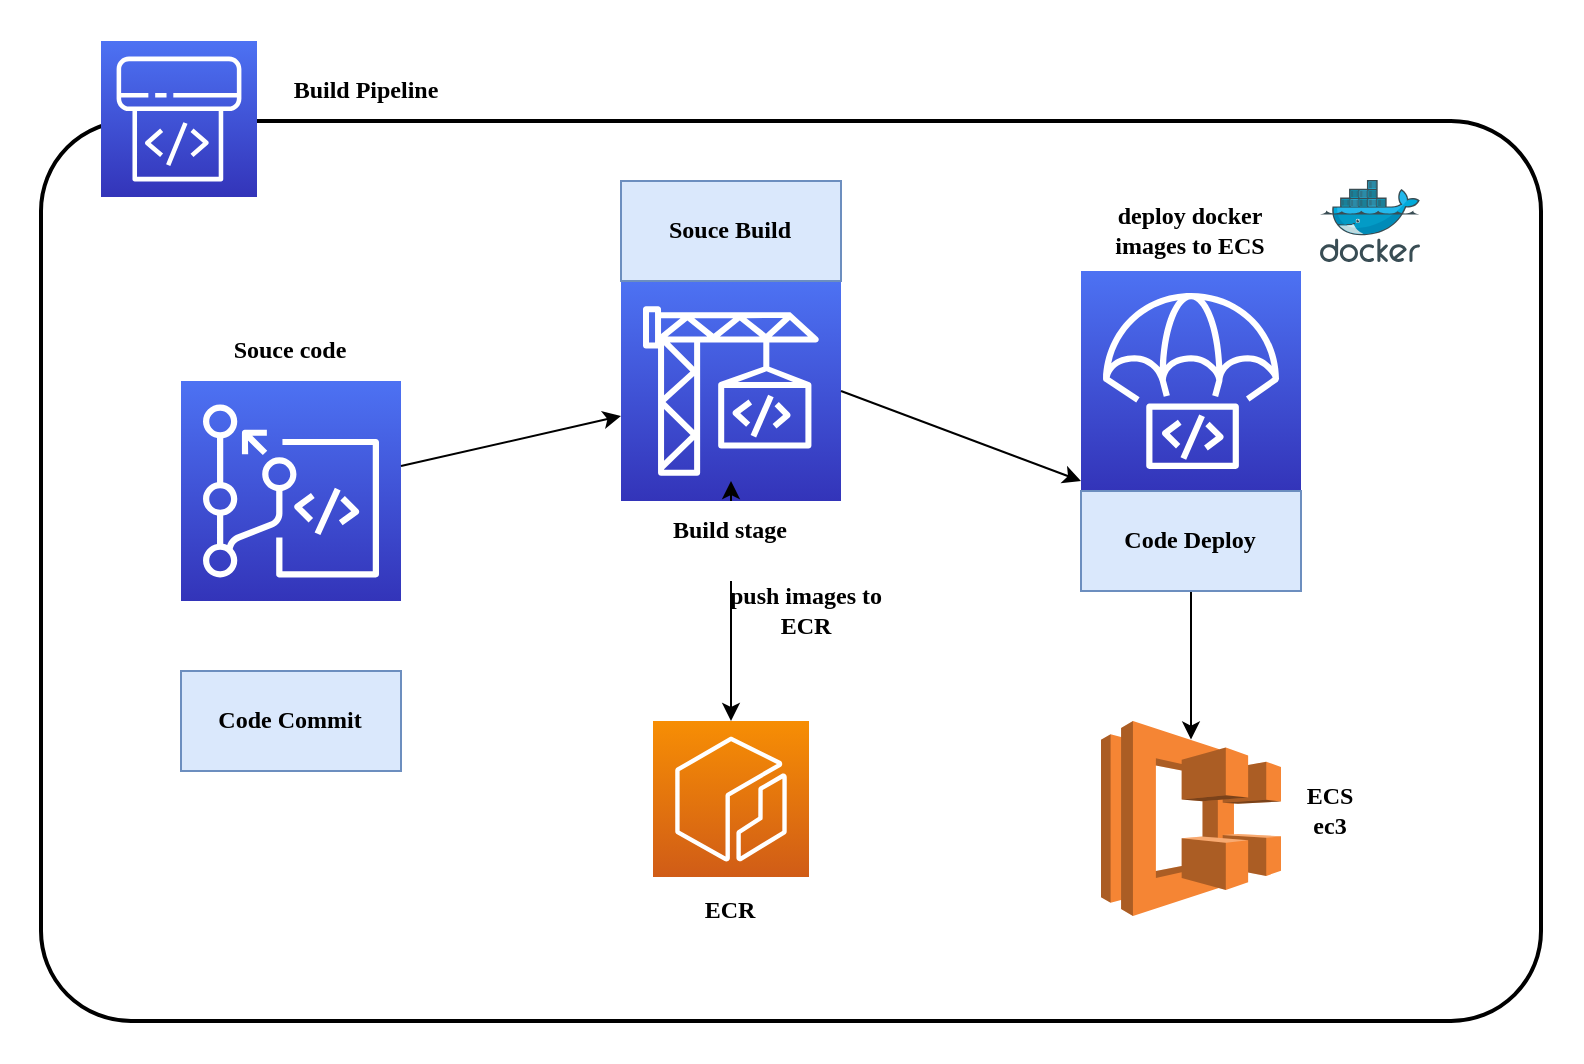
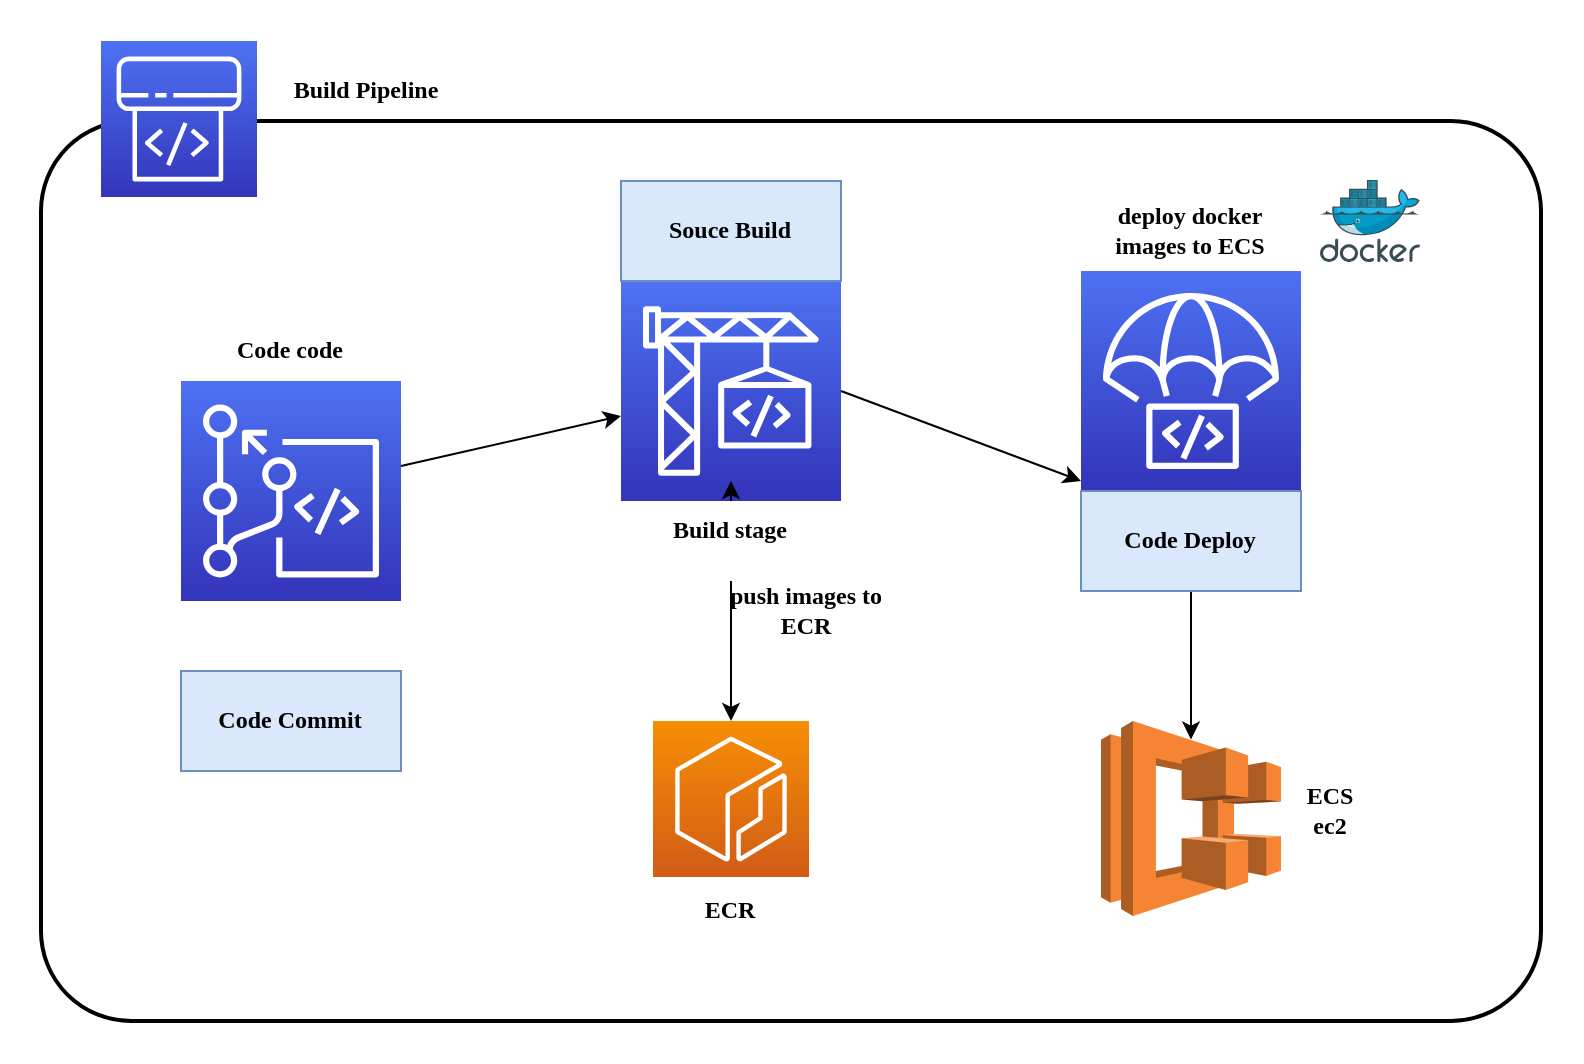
  <mxCell id="0" />
  <mxCell id="1" parent="0" />
  <mxCell id="2" value="" style="rounded=1;arcSize=10;dashed=0;fillColor=none;gradientColor=none;strokeWidth=2;" parent="1" vertex="1"><mxGeometry x="20" y="60" width="750" height="450" as="geometry" /></mxCell>
  <mxCell id="3" value="" style="sketch=0;points=[[0,0,0],[0.25,0,0],[0.5,0,0],[0.75,0,0],[1,0,0],[0,1,0],[0.25,1,0],[0.5,1,0],[0.75,1,0],[1,1,0],[0,0.25,0],[0,0.5,0],[0,0.75,0],[1,0.25,0],[1,0.5,0],[1,0.75,0]];outlineConnect=0;fontColor=#232F3E;gradientColor=#4D72F3;gradientDirection=north;fillColor=#3334B9;strokeColor=#ffffff;dashed=0;verticalLabelPosition=bottom;verticalAlign=top;align=center;html=1;fontSize=12;fontStyle=0;aspect=fixed;shape=mxgraph.aws4.resourceIcon;resIcon=mxgraph.aws4.codebuild;" parent="1" vertex="1"><mxGeometry x="310" y="140" width="110" height="110" as="geometry" /></mxCell>
  <mxCell id="4" value="" style="sketch=0;points=[[0,0,0],[0.25,0,0],[0.5,0,0],[0.75,0,0],[1,0,0],[0,1,0],[0.25,1,0],[0.5,1,0],[0.75,1,0],[1,1,0],[0,0.25,0],[0,0.5,0],[0,0.75,0],[1,0.25,0],[1,0.5,0],[1,0.75,0]];outlineConnect=0;fontColor=#232F3E;gradientColor=#4D72F3;gradientDirection=north;fillColor=#3334B9;strokeColor=#ffffff;dashed=0;verticalLabelPosition=bottom;verticalAlign=top;align=center;html=1;fontSize=12;fontStyle=0;aspect=fixed;shape=mxgraph.aws4.resourceIcon;resIcon=mxgraph.aws4.codepipeline;" parent="1" vertex="1"><mxGeometry x="50" y="20" width="78" height="78" as="geometry" /></mxCell>
  <mxCell id="5" value="" style="sketch=0;points=[[0,0,0],[0.25,0,0],[0.5,0,0],[0.75,0,0],[1,0,0],[0,1,0],[0.25,1,0],[0.5,1,0],[0.75,1,0],[1,1,0],[0,0.25,0],[0,0.5,0],[0,0.75,0],[1,0.25,0],[1,0.5,0],[1,0.75,0]];outlineConnect=0;fontColor=#232F3E;gradientColor=#4D72F3;gradientDirection=north;fillColor=#3334B9;strokeColor=#ffffff;dashed=0;verticalLabelPosition=bottom;verticalAlign=top;align=center;html=1;fontSize=12;fontStyle=0;aspect=fixed;shape=mxgraph.aws4.resourceIcon;resIcon=mxgraph.aws4.codecommit;" parent="1" vertex="1"><mxGeometry x="90" y="190" width="110" height="110" as="geometry" /></mxCell>
  <mxCell id="6" value="" style="sketch=0;points=[[0,0,0],[0.25,0,0],[0.5,0,0],[0.75,0,0],[1,0,0],[0,1,0],[0.25,1,0],[0.5,1,0],[0.75,1,0],[1,1,0],[0,0.25,0],[0,0.5,0],[0,0.75,0],[1,0.25,0],[1,0.5,0],[1,0.75,0]];outlineConnect=0;fontColor=#232F3E;gradientColor=#4D72F3;gradientDirection=north;fillColor=#3334B9;strokeColor=#ffffff;dashed=0;verticalLabelPosition=bottom;verticalAlign=top;align=center;html=1;fontSize=12;fontStyle=0;aspect=fixed;shape=mxgraph.aws4.resourceIcon;resIcon=mxgraph.aws4.codedeploy;" parent="1" vertex="1"><mxGeometry x="540" y="135" width="110" height="110" as="geometry" /></mxCell>
  <mxCell id="7" value="Code Commit" style="text;html=1;strokeColor=#6c8ebf;fillColor=#dae8fc;align=center;verticalAlign=middle;whiteSpace=wrap;rounded=0;fontStyle=1;fontFamily=Verdana;" parent="1" vertex="1"><mxGeometry x="90" y="335" width="110" height="50" as="geometry" /></mxCell>
  <mxCell id="8" value="Souce Build" style="text;html=1;strokeColor=#6c8ebf;fillColor=#dae8fc;align=center;verticalAlign=middle;whiteSpace=wrap;rounded=0;fontStyle=1;fontFamily=Verdana;" parent="1" vertex="1"><mxGeometry x="310" y="90" width="110" height="50" as="geometry" /></mxCell>
  <mxCell id="9" style="edgeStyle=orthogonalEdgeStyle;rounded=0;orthogonalLoop=1;jettySize=auto;html=1;exitX=0.5;exitY=1;exitDx=0;exitDy=0;entryX=0.5;entryY=0.095;entryDx=0;entryDy=0;entryPerimeter=0;" edge="1" parent="1" source="10" target="22"><mxGeometry relative="1" as="geometry" /></mxCell>
  <mxCell id="10" value="Code Deploy" style="text;html=1;strokeColor=#6c8ebf;fillColor=#dae8fc;align=center;verticalAlign=middle;whiteSpace=wrap;rounded=0;fontStyle=1;fontFamily=Verdana;" parent="1" vertex="1"><mxGeometry x="540" y="245" width="110" height="50" as="geometry" /></mxCell>
  <mxCell id="11" value="" style="endArrow=classic;html=1;rounded=0;" parent="1" source="5" target="3" edge="1"><mxGeometry width="50" height="50" relative="1" as="geometry"><mxPoint x="210" y="230" as="sourcePoint" /><mxPoint x="260" y="180" as="targetPoint" /></mxGeometry></mxCell>
  <mxCell id="12" value="" style="endArrow=classic;html=1;rounded=0;exitX=1;exitY=0.5;exitDx=0;exitDy=0;exitPerimeter=0;" parent="1" source="3" edge="1"><mxGeometry width="50" height="50" relative="1" as="geometry"><mxPoint x="420" y="240" as="sourcePoint" /><mxPoint x="540" y="240" as="targetPoint" /></mxGeometry></mxCell>
  <mxCell id="13" value="Build Pipeline" style="text;html=1;strokeColor=none;fillColor=none;align=center;verticalAlign=middle;whiteSpace=wrap;rounded=0;fontStyle=1;fontFamily=Verdana;" parent="1" vertex="1"><mxGeometry x="128" y="20" width="110" height="50" as="geometry" /></mxCell>
  <mxCell id="14" value="" style="sketch=0;points=[[0,0,0],[0.25,0,0],[0.5,0,0],[0.75,0,0],[1,0,0],[0,1,0],[0.25,1,0],[0.5,1,0],[0.75,1,0],[1,1,0],[0,0.25,0],[0,0.5,0],[0,0.75,0],[1,0.25,0],[1,0.5,0],[1,0.75,0]];outlineConnect=0;fontColor=#232F3E;gradientColor=#F78E04;gradientDirection=north;fillColor=#D05C17;strokeColor=#ffffff;dashed=0;verticalLabelPosition=bottom;verticalAlign=top;align=center;html=1;fontSize=12;fontStyle=0;aspect=fixed;shape=mxgraph.aws4.resourceIcon;resIcon=mxgraph.aws4.ecr;" parent="1" vertex="1"><mxGeometry x="326" y="360" width="78" height="78" as="geometry" /></mxCell>
  <mxCell id="15" value="&lt;div&gt;ECR&lt;/div&gt;" style="text;html=1;strokeColor=none;fillColor=none;align=center;verticalAlign=middle;whiteSpace=wrap;rounded=0;fontStyle=1;fontFamily=Verdana;" parent="1" vertex="1"><mxGeometry x="310" y="430" width="110" height="50" as="geometry" /></mxCell>
  <mxCell id="16" value="" style="endArrow=classic;html=1;rounded=0;exitX=0.5;exitY=1;exitDx=0;exitDy=0;exitPerimeter=0;entryX=0.5;entryY=0;entryDx=0;entryDy=0;entryPerimeter=0;" parent="1" source="20" target="14" edge="1"><mxGeometry width="50" height="50" relative="1" as="geometry"><mxPoint x="370" y="300" as="sourcePoint" /><mxPoint x="480" y="275" as="targetPoint" /></mxGeometry></mxCell>
  <mxCell id="17" value="push images to ECR" style="text;html=1;strokeColor=none;fillColor=none;align=center;verticalAlign=middle;whiteSpace=wrap;rounded=0;fontStyle=1;fontFamily=Verdana;" parent="1" vertex="1"><mxGeometry x="360" y="280" width="86" height="50" as="geometry" /></mxCell>
- <mxCell id="18" value="Souce code" style="text;html=1;strokeColor=none;fillColor=none;align=center;verticalAlign=middle;whiteSpace=wrap;rounded=0;fontStyle=1;fontFamily=Verdana;" vertex="1" parent="1"><mxGeometry x="90" y="150" width="110" height="50" as="geometry" /></mxCell>
+ <mxCell id="18" value="Code code" style="text;html=1;strokeColor=none;fillColor=none;align=center;verticalAlign=middle;whiteSpace=wrap;rounded=0;fontStyle=1;fontFamily=Verdana;" vertex="1" parent="1"><mxGeometry x="90" y="150" width="110" height="50" as="geometry" /></mxCell>
  <mxCell id="19" value="" style="endArrow=classic;html=1;rounded=0;exitX=0.5;exitY=1;exitDx=0;exitDy=0;exitPerimeter=0;entryX=0.5;entryY=0;entryDx=0;entryDy=0;entryPerimeter=0;" edge="1" parent="1" source="3" target="20"><mxGeometry width="50" height="50" relative="1" as="geometry"><mxPoint x="365" y="250" as="sourcePoint" /><mxPoint x="365" y="360" as="targetPoint" /></mxGeometry></mxCell>
  <mxCell id="20" value="Build stage" style="text;html=1;strokeColor=none;fillColor=none;align=center;verticalAlign=middle;whiteSpace=wrap;rounded=0;fontStyle=1;fontFamily=Verdana;" vertex="1" parent="1"><mxGeometry x="310" y="240" width="110" height="50" as="geometry" /></mxCell>
  <mxCell id="21" value="deploy docker images to ECS" style="text;html=1;strokeColor=none;fillColor=none;align=center;verticalAlign=middle;whiteSpace=wrap;rounded=0;fontStyle=1;fontFamily=Verdana;" vertex="1" parent="1"><mxGeometry x="540" y="90" width="110" height="50" as="geometry" /></mxCell>
  <mxCell id="22" value="" style="outlineConnect=0;dashed=0;verticalLabelPosition=bottom;verticalAlign=top;align=center;html=1;shape=mxgraph.aws3.ecs;fillColor=#F58534;gradientColor=none;" vertex="1" parent="1"><mxGeometry x="550" y="360" width="90" height="97.5" as="geometry" /></mxCell>
- <mxCell id="23" value="&lt;div&gt;ECS&lt;/div&gt;&lt;div&gt;ec3&lt;br&gt;&lt;/div&gt;" style="text;html=1;strokeColor=none;fillColor=none;align=center;verticalAlign=middle;whiteSpace=wrap;rounded=0;fontStyle=1;fontFamily=Verdana;" vertex="1" parent="1"><mxGeometry x="610" y="380" width="110" height="50" as="geometry" /></mxCell>
+ <mxCell id="23" value="&lt;div&gt;ECS&lt;/div&gt;&lt;div&gt;ec2&lt;br&gt;&lt;/div&gt;" style="text;html=1;strokeColor=none;fillColor=none;align=center;verticalAlign=middle;whiteSpace=wrap;rounded=0;fontStyle=1;fontFamily=Verdana;" vertex="1" parent="1"><mxGeometry x="610" y="380" width="110" height="50" as="geometry" /></mxCell>
  <mxCell id="24" value="" style="image;sketch=0;aspect=fixed;html=1;points=[];align=center;fontSize=12;image=img/lib/mscae/Docker.svg;" vertex="1" parent="1"><mxGeometry x="660" y="90" width="50" height="41" as="geometry" /></mxCell>
